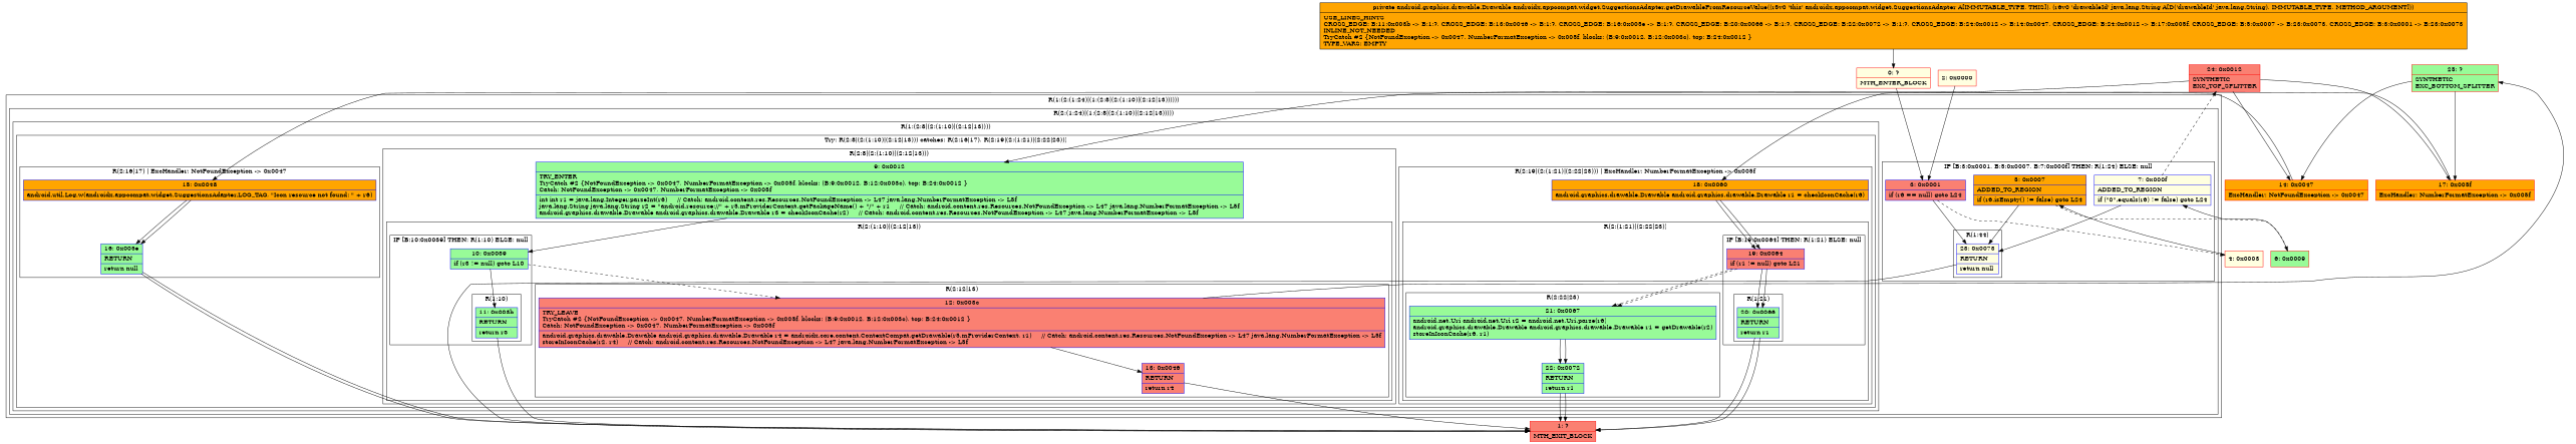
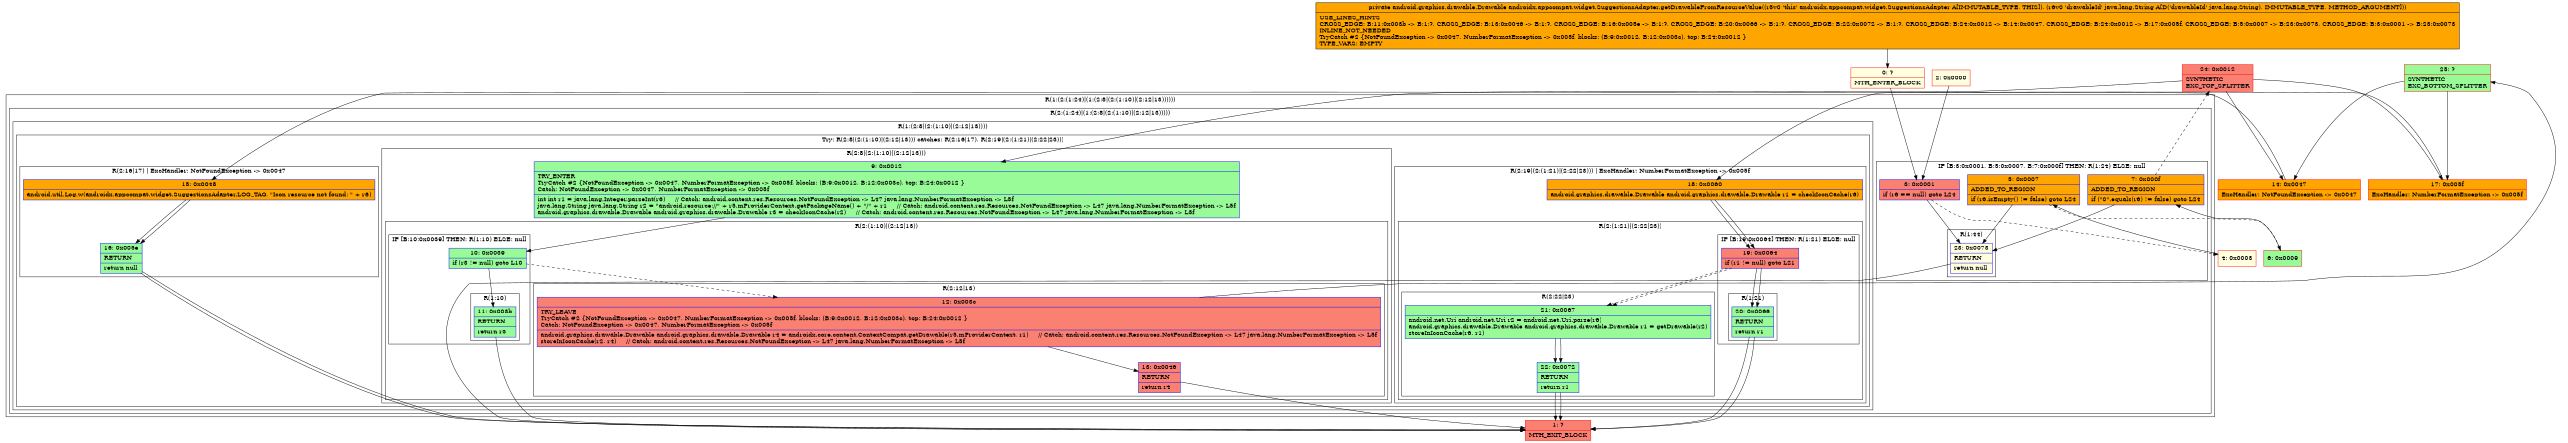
  digraph {
    node [color=blue fillcolor=palegreen shape=record style=filled]
    n1 [fillcolor=lightyellow label="{23\:\ 0x0073|RETURN\l|return null\l}"]
    n2 [fillcolor=salmon label="{3\:\ 0x0001|if (r6 == null) goto L24\l}"]
    n3 [fillcolor=orange label="{5\:\ 0x0007|ADDED_TO_REGION\l|if (r6.isEmpty() != false) goto L24\l}"]
-   n4 [fillcolor=lightyellow label="{7\:\ 0x000f|ADDED_TO_REGION\l|if (\"0\".equals(r6) != false) goto L24\l}"]
+   n4 [fillcolor=orange label="{7\:\ 0x000f|ADDED_TO_REGION\l|if (\"0\".equals(r6) != false) goto L24\l}"]
    n5 [label="{11\:\ 0x003b|RETURN\l|return r3\l}"]
    n6 [label="{10\:\ 0x0039|if (r3 != null) goto L10\l}"]
    n7 [fillcolor=salmon label="{12\:\ 0x003c|TRY_LEAVE\lTryCatch #2 \{NotFoundException \-\> 0x0047, NumberFormatException \-\> 0x005f, blocks: (B:9:0x0012, B:12:0x003c), top: B:24:0x0012 \}\lCatch: NotFoundException \-\> 0x0047, NumberFormatException \-\> 0x005f\l|android.graphics.drawable.Drawable android.graphics.drawable.Drawable r4 = androidx.core.content.ContextCompat.getDrawable(r5.mProviderContext, r1)     \/\/ Catch: android.content.res.Resources.NotFoundException \-\> L47 java.lang.NumberFormatException \-\> L5f\lstoreInIconCache(r2, r4)     \/\/ Catch: android.content.res.Resources.NotFoundException \-\> L47 java.lang.NumberFormatException \-\> L5f\l}"]
    n8 [fillcolor=salmon label="{13\:\ 0x0046|RETURN\l|return r4\l}"]
    n9 [label="{9\:\ 0x0012|TRY_ENTER\lTryCatch #2 \{NotFoundException \-\> 0x0047, NumberFormatException \-\> 0x005f, blocks: (B:9:0x0012, B:12:0x003c), top: B:24:0x0012 \}\lCatch: NotFoundException \-\> 0x0047, NumberFormatException \-\> 0x005f\l|int int r1 = java.lang.Integer.parseInt(r6)     \/\/ Catch: android.content.res.Resources.NotFoundException \-\> L47 java.lang.NumberFormatException \-\> L5f\ljava.lang.String java.lang.String r2 = \"android.resource:\/\/\" + r5.mProviderContext.getPackageName() + \"\/\" + r1     \/\/ Catch: android.content.res.Resources.NotFoundException \-\> L47 java.lang.NumberFormatException \-\> L5f\landroid.graphics.drawable.Drawable android.graphics.drawable.Drawable r3 = checkIconCache(r2)     \/\/ Catch: android.content.res.Resources.NotFoundException \-\> L47 java.lang.NumberFormatException \-\> L5f\l}"]
    n10 [fillcolor=orange label="{15\:\ 0x0048|android.util.Log.w(androidx.appcompat.widget.SuggestionsAdapter.LOG_TAG, \"Icon resource not found: \" + r6)\l}"]
    n11 [label="{16\:\ 0x005e|RETURN\l|return null\l}"]
    n12 [label="{20\:\ 0x0066|RETURN\l|return r1\l}"]
    n13 [fillcolor=salmon label="{19\:\ 0x0064|if (r1 != null) goto L21\l}"]
    n14 [label="{21\:\ 0x0067|android.net.Uri android.net.Uri r2 = android.net.Uri.parse(r6)\landroid.graphics.drawable.Drawable android.graphics.drawable.Drawable r1 = getDrawable(r2)\lstoreInIconCache(r6, r1)\l}"]
    n15 [label="{22\:\ 0x0072|RETURN\l|return r1\l}"]
    n16 [fillcolor=orange label="{18\:\ 0x0060|android.graphics.drawable.Drawable android.graphics.drawable.Drawable r1 = checkIconCache(r6)\l}"]
    n17 [color=red fillcolor=salmon label="{1\:\ ?|MTH_EXIT_BLOCK\l}"]
    n18 [color=red fillcolor=lightyellow label="{4\:\ 0x0003}"]
    n19 [color=red label="{6\:\ 0x0009}"]
    n20 [color=red fillcolor=salmon label="{24\:\ 0x0012|SYNTHETIC\lEXC_TOP_SPLITTER\l}"]
    n21 [color=red label="{25\:\ ?|SYNTHETIC\lEXC_BOTTOM_SPLITTER\l}"]
    n22 [color=red fillcolor=orange label="{14\:\ 0x0047|ExcHandler: NotFoundException \-\> 0x0047\l}"]
    n23 [color=red fillcolor=orange label="{17\:\ 0x005f|ExcHandler: NumberFormatException \-\> 0x005f\l}"]
    n24 [color=red fillcolor=lightyellow label="{0\:\ ?|MTH_ENTER_BLOCK\l}"]
    n25 [color=red fillcolor=lightyellow label="{2\:\ 0x0000}"]
    n26 [fillcolor=orange label="{private android.graphics.drawable.Drawable androidx.appcompat.widget.SuggestionsAdapter.getDrawableFromResourceValue((r5v0 'this' androidx.appcompat.widget.SuggestionsAdapter A[IMMUTABLE_TYPE, THIS]), (r6v0 'drawableId' java.lang.String A[D('drawableId' java.lang.String), IMMUTABLE_TYPE, METHOD_ARGUMENT]))  | USE_LINES_HINTS\lCROSS_EDGE: B:11:0x003b \-\> B:1:?, CROSS_EDGE: B:13:0x0046 \-\> B:1:?, CROSS_EDGE: B:16:0x005e \-\> B:1:?, CROSS_EDGE: B:20:0x0066 \-\> B:1:?, CROSS_EDGE: B:22:0x0072 \-\> B:1:?, CROSS_EDGE: B:24:0x0012 \-\> B:14:0x0047, CROSS_EDGE: B:24:0x0012 \-\> B:17:0x005f, CROSS_EDGE: B:5:0x0007 \-\> B:23:0x0073, CROSS_EDGE: B:3:0x0001 \-\> B:23:0x0073\lINLINE_NOT_NEEDED\lTryCatch #2 \{NotFoundException \-\> 0x0047, NumberFormatException \-\> 0x005f, blocks: (B:9:0x0012, B:12:0x003c), top: B:24:0x0012 \}\lTYPE_VARS: EMPTY\l}" color=""]
    subgraph cluster_1 {
      label="R(1:(2:(1:24)|(1:(2:8|(2:(1:10)|(2:12|13))))))"
      subgraph cluster_2 {
        label="R(2:(1:24)|(1:(2:8|(2:(1:10)|(2:12|13)))))"
        subgraph cluster_3 {
          label="IF [B:3:0x0001, B:5:0x0007, B:7:0x000f] THEN: R(1:24) ELSE: null"
          n2
          n3
          n4
          subgraph cluster_4 {
            label="R(1:44)"
            n1
          }
        }
        subgraph cluster_5 {
          label="R(1:(2:8|(2:(1:10)|(2:12|13))))"
          subgraph cluster_6 {
            label="Try: R(2:8|(2:(1:10)|(2:12|13))) catches: R(2:16|17), R(2:19|(2:(1:21)|(2:22|23)))"
            subgraph cluster_7 {
              label="R(2:8|(2:(1:10)|(2:12|13)))"
              n9
              subgraph cluster_8 {
                label="R(2:(1:10)|(2:12|13))"
                subgraph cluster_9 {
                  label="IF [B:10:0x0039] THEN: R(1:10) ELSE: null"
                  n6
                  subgraph cluster_10 {
                    label="R(1:10)"
                    n5
                  }
                }
                subgraph cluster_11 {
                  label="R(2:12|13)"
                  n7
                  n8
                }
              }
            }
            subgraph cluster_12 {
              label="R(2:16|17) | ExcHandler: NotFoundException \-\> 0x0047\l"
              n10
              n11
            }
            subgraph cluster_13 {
              label="R(2:19|(2:(1:21)|(2:22|23))) | ExcHandler: NumberFormatException \-\> 0x005f\l"
              n16
              subgraph cluster_14 {
                label="R(2:(1:21)|(2:22|23))"
                subgraph cluster_15 {
                  label="IF [B:19:0x0064] THEN: R(1:21) ELSE: null"
                  n13
                  subgraph cluster_16 {
                    label="R(1:21)"
                    n12
                  }
                }
                subgraph cluster_17 {
                  label="R(2:22|23)"
                  n14
                  n15
                }
              }
            }
          }
        }
      }
    }
    subgraph cluster_18 {
      label="R(2:16|17) | ExcHandler: NotFoundException \-\> 0x0047\l"
    }
    subgraph cluster_19 {
      label="R(2:19|(2:(1:21)|(2:22|23))) | ExcHandler: NumberFormatException \-\> 0x005f\l"
      subgraph cluster_20 {
        label="R(2:(1:21)|(2:22|23))"
        subgraph cluster_21 {
          label="IF [B:19:0x0064] THEN: R(1:21) ELSE: null"
          subgraph cluster_22 {
            label="R(1:21)"
          }
        }
        subgraph cluster_23 {
          label="R(2:22|23)"
        }
      }
    }
    n1 -> n17
    n2 -> n1
    n2 -> n18 [style=dashed]
    n3 -> n1
    n3 -> n19 [style=dashed]
    n4 -> n1
    n4 -> n20 [style=dashed]
    n5 -> n17
    n6 -> n5
    n6 -> n7 [style=dashed]
    n7 -> n8
    n7 -> n21
    n8 -> n17
    n9 -> n6
    n10 -> n11
    n10 -> n11
    n11 -> n17
    n11 -> n17
    n12 -> n17
    n12 -> n17
    n13 -> n12
    n13 -> n12
    n13 -> n14 [style=dashed]
    n13 -> n14 [style=dashed]
    n14 -> n15
    n14 -> n15
    n15 -> n17
    n15 -> n17
    n16 -> n13
    n16 -> n13
    n18 -> n3
    n19 -> n4
    n20 -> n9
    n20 -> n22
    n20 -> n23
    n21 -> n22
    n21 -> n23
    n22 -> n10
    n23 -> n16
    n24 -> n2
    n25 -> n2
    n26 -> n24
  }
